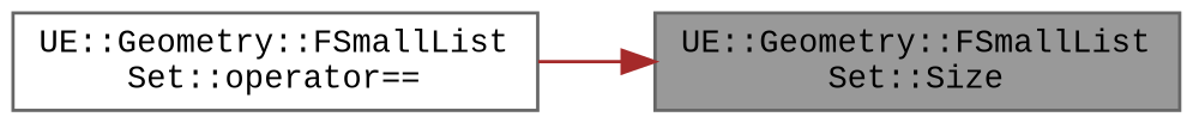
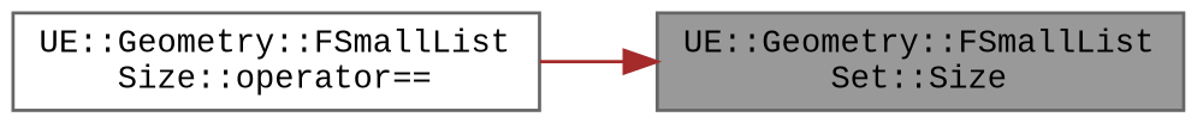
  digraph {
    rankdir=RL
    fontname="Liberation Mono"
    node [fontname="Liberation Mono" fontsize=10 shape=box style=filled]
    n1 [color=gray40 fillcolor=grey60 fontcolor=black height=0.2 label="UE::Geometry::FSmallList\lSet::Size" width=0.4]
-   n2 [color=grey40 fillcolor=white height=0.2 label="UE::Geometry::FSmallList\lSet::operator==" width=0.4]
+   n2 [color=grey40 fillcolor=white height=0.2 label="UE::Geometry::FSmallList\lSize::operator==" width=0.4]
    n1 -> n2 [color=brown dir=back fontname="Liberation Mono" fontsize=10 labelfontname=Helvetica labelfontsize=10 style=solid]
  }
